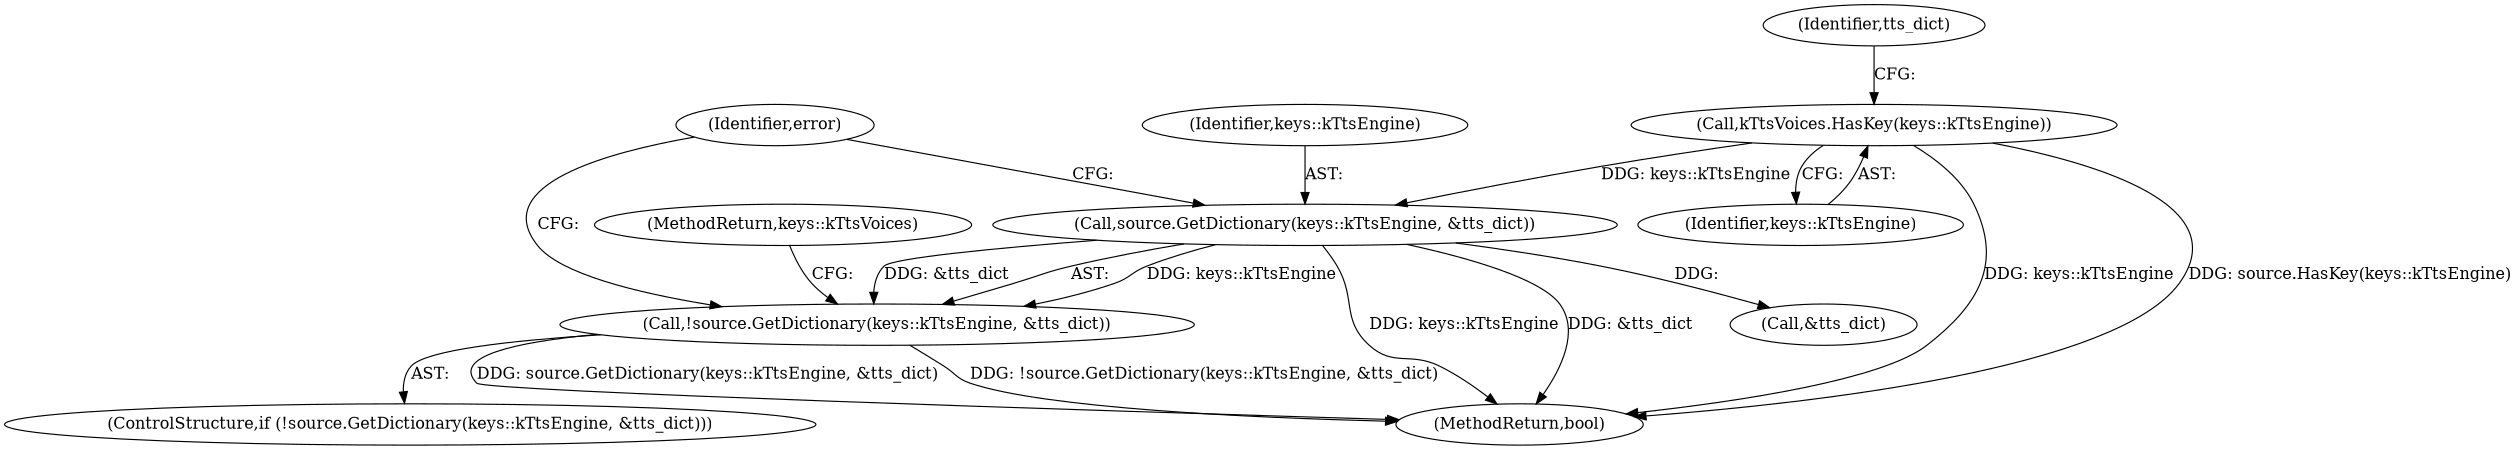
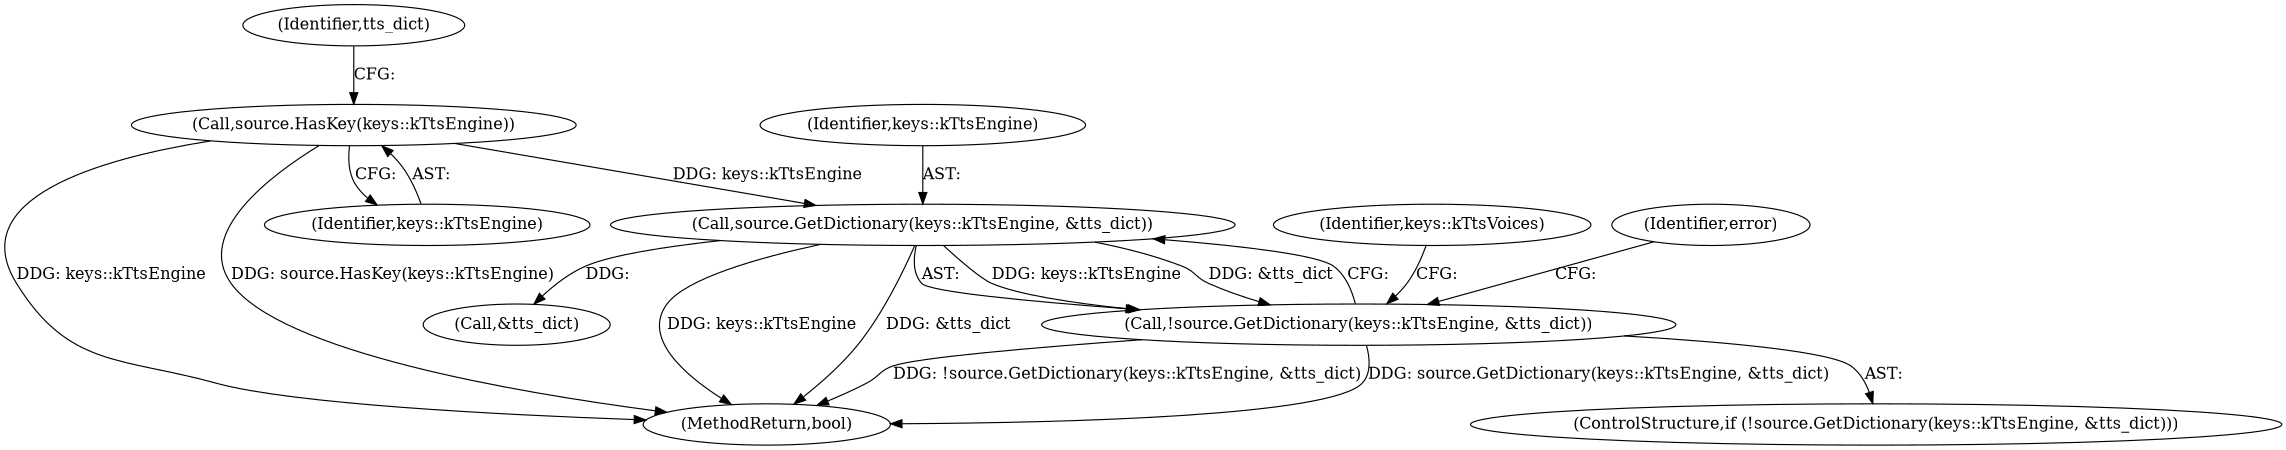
  digraph {
    n1 [label="(Call,source.GetDictionary(keys::kTtsEngine, &tts_dict))"]
    n2 [label="(Call,!source.GetDictionary(keys::kTtsEngine, &tts_dict))"]
    n3 [label="(Call,&tts_dict)"]
    n4 [label="(MethodReturn,bool)"]
    n5 [label="(ControlStructure,if (!source.GetDictionary(keys::kTtsEngine, &tts_dict)))"]
-   n6 [label="(Call,kTtsVoices.HasKey(keys::kTtsEngine))"]
+   n6 [label="(Call,source.HasKey(keys::kTtsEngine))"]
    n7 [label="(Identifier,keys::kTtsEngine)"]
    n8 [label="(Identifier,keys::kTtsEngine)"]
-   n9 [label="(MethodReturn,keys::kTtsVoices)"]
+   n9 [label="(Identifier,keys::kTtsVoices)"]
    n10 [label="(Identifier,error)"]
    n11 [label="(Identifier,tts_dict)"]
    n1 -> n2 [label="AST: "]
    n1 -> n2 [label="DDG: keys::kTtsEngine"]
    n1 -> n2 [label="DDG: &tts_dict"]
    n1 -> n3 [label="DDG: "]
    n1 -> n4 [label="DDG: keys::kTtsEngine"]
    n1 -> n4 [label="DDG: &tts_dict"]
-   n10 -> n1 [label="CFG: "]
+   n2 -> n1 [label="CFG: "]
    n2 -> n4 [label="DDG: !source.GetDictionary(keys::kTtsEngine, &tts_dict)"]
    n2 -> n4 [label="DDG: source.GetDictionary(keys::kTtsEngine, &tts_dict)"]
    n2 -> n5 [label="AST: "]
    n6 -> n1 [label="DDG: keys::kTtsEngine"]
    n6 -> n4 [label="DDG: keys::kTtsEngine"]
    n6 -> n4 [label="DDG: source.HasKey(keys::kTtsEngine)"]
    n6 -> n7 [label="CFG: "]
    n7 -> n6 [label="AST: "]
    n8 -> n1 [label="AST: "]
    n9 -> n2 [label="CFG: "]
    n10 -> n2 [label="CFG: "]
    n11 -> n6 [label="CFG: "]
  }
